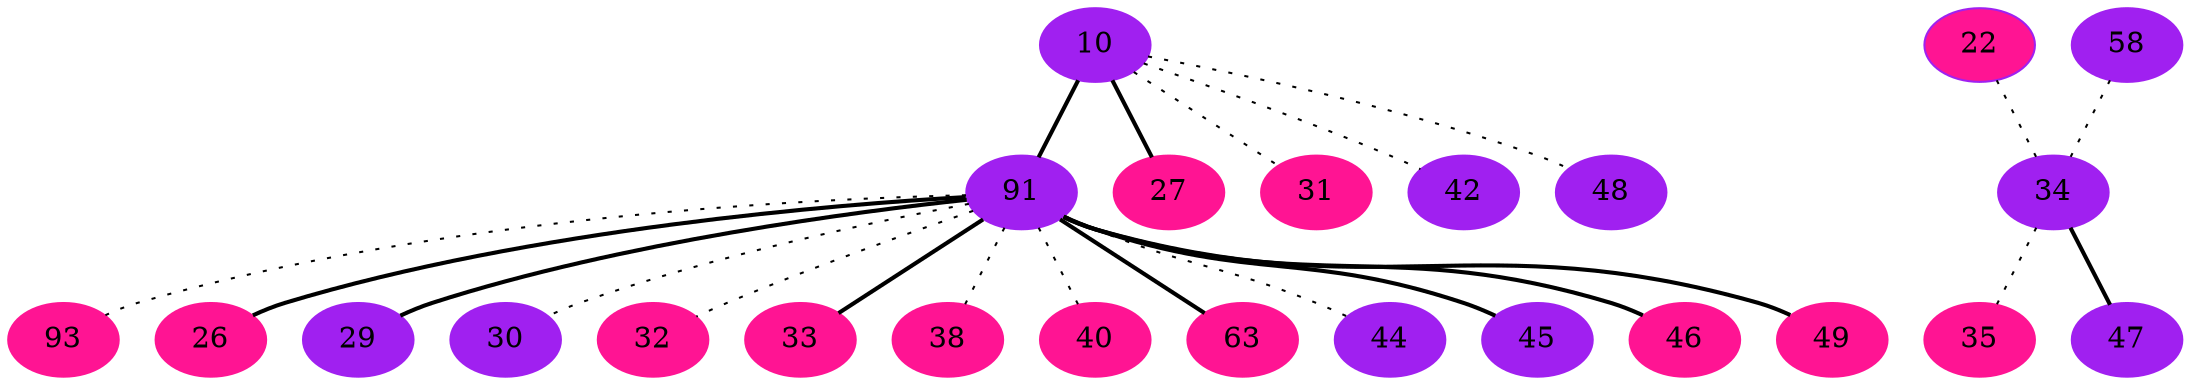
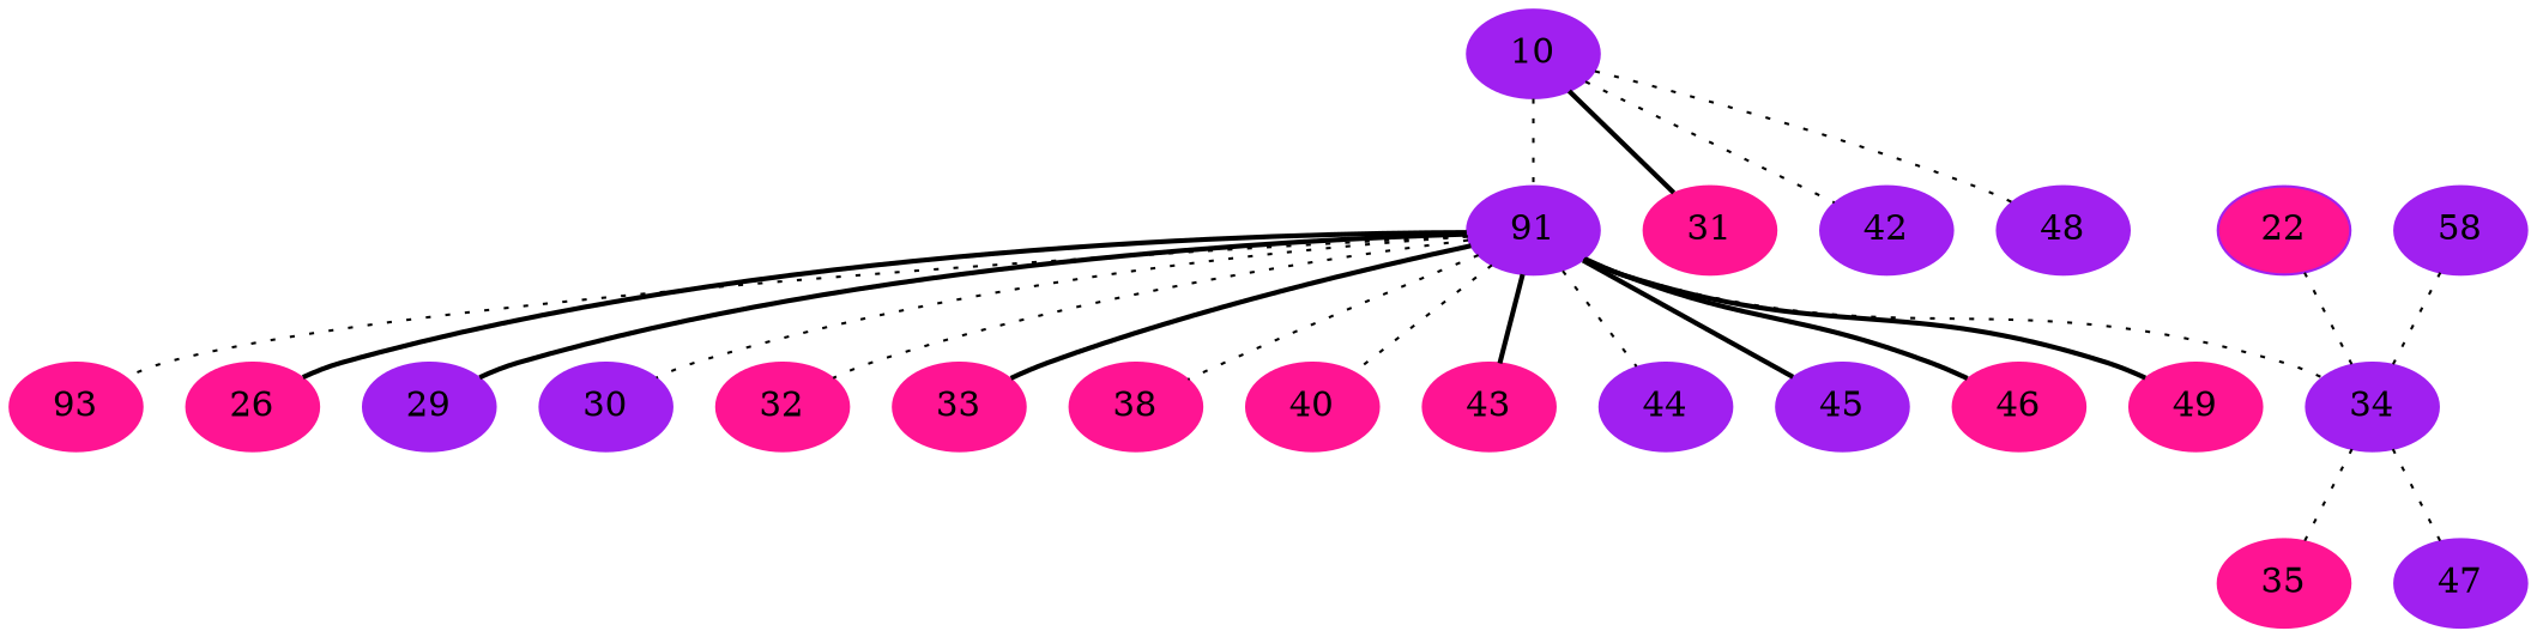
  graph {
    node [color=purple style=filled]
    edge [style=dotted]
    10 [super="+3"]
    n2 [label=91 super="+7+9+20"]
-   27 [color=deeppink]
    31 [color=deeppink]
    42
    48
    n7 [color=deeppink label=93 super="+13"]
    26 [color=deeppink]
    29
    30
    32 [color=deeppink]
    33 [color=deeppink]
    34 [super="+6+11"]
    38 [color=deeppink]
    40 [color=deeppink]
-   43 [color=deeppink super="+25" label=63]
+   43 [color=deeppink super="+25"]
    44 [super="+24+39"]
    45
    46 [color=deeppink super="+41"]
    49 [color=deeppink super="+37"]
    35 [color=deeppink]
    47 [super="+36"]
    22 [fillcolor=deeppink]
    n24 [label=58]
-   10 -- n2 [style=bold weight=5]
-   10 -- 27 [style=bold weight=2]
-   10 -- 31
+   10 -- n2 [weight=5]
+   10 -- 31 [style=bold]
    10 -- 42
    10 -- 48
    n2 -- n7
    n2 -- 26 [style=bold]
    n2 -- 29 [style=bold]
    n2 -- 30
    n2 -- 32
    n2 -- 33 [style=bold]
+   n2 -- 34 [weight=4]
    n2 -- 38
    n2 -- 40
    n2 -- 43 [style=bold]
    n2 -- 44
    n2 -- 45 [style=bold]
    n2 -- 46 [style=bold]
    n2 -- 49 [style=bold weight=2]
    34 -- 35
-   34 -- 47 [style=bold]
+   34 -- 47
    22 -- 34
    n24 -- 34
  }
